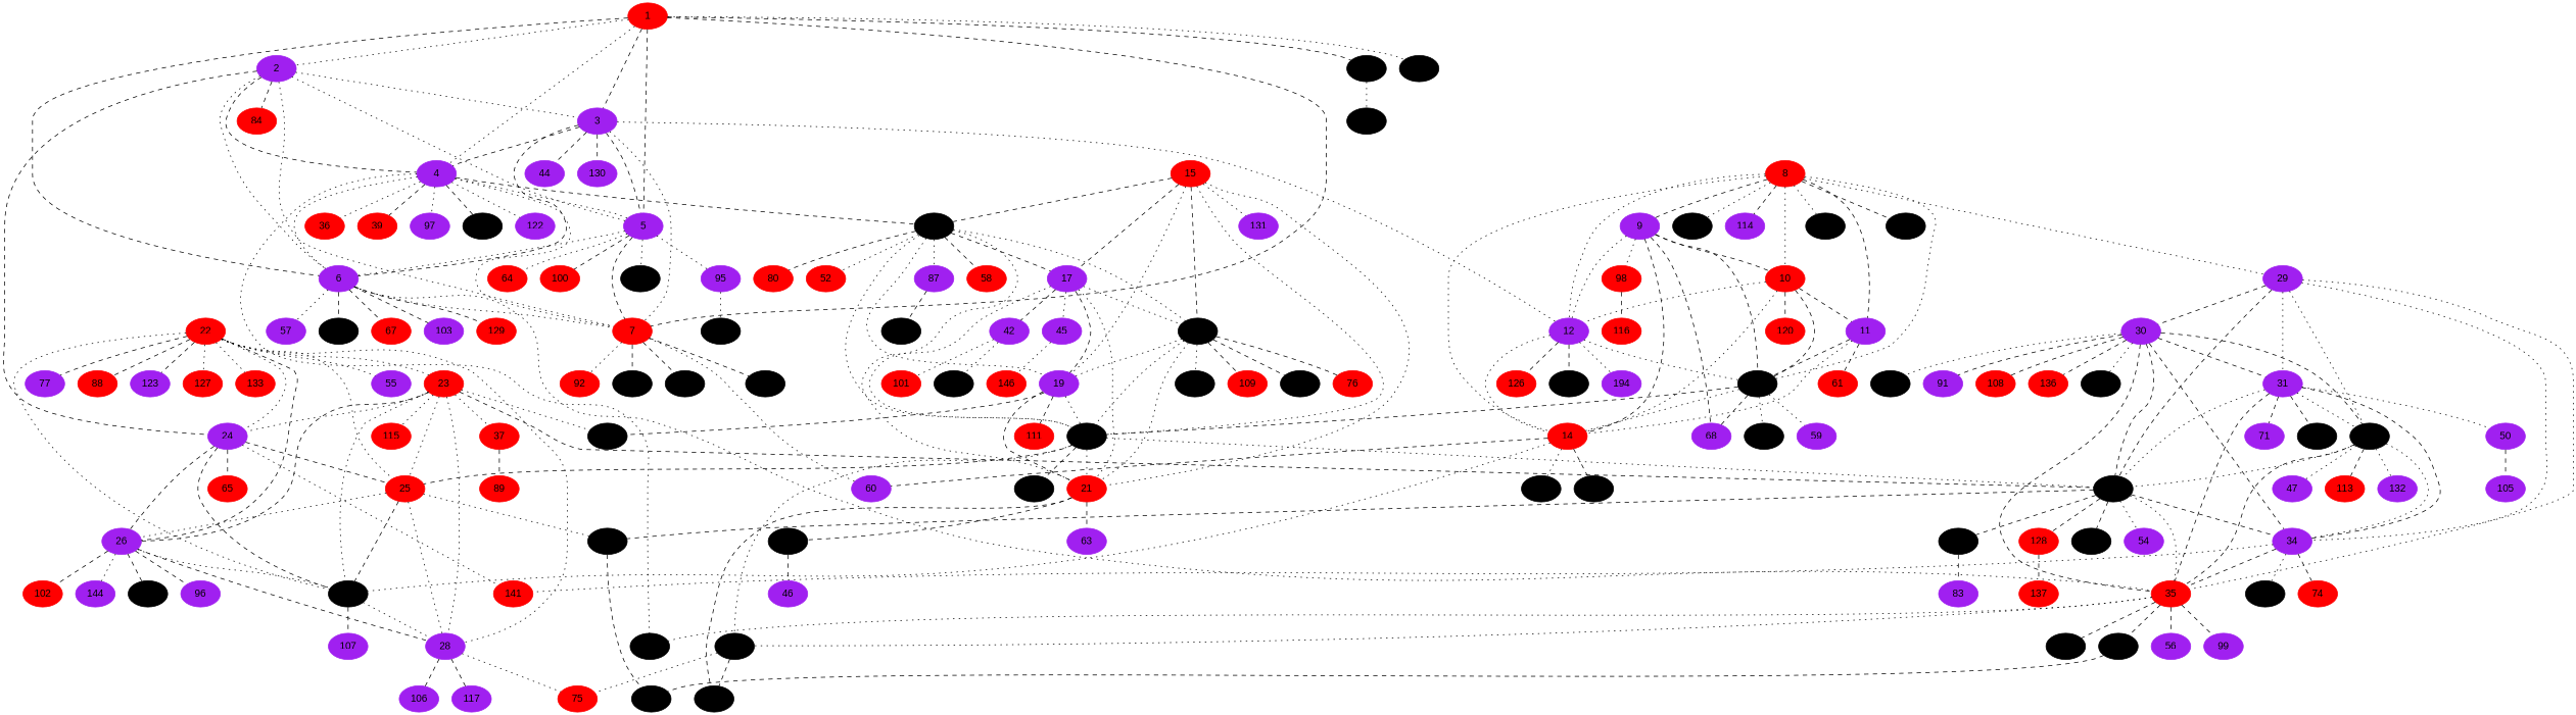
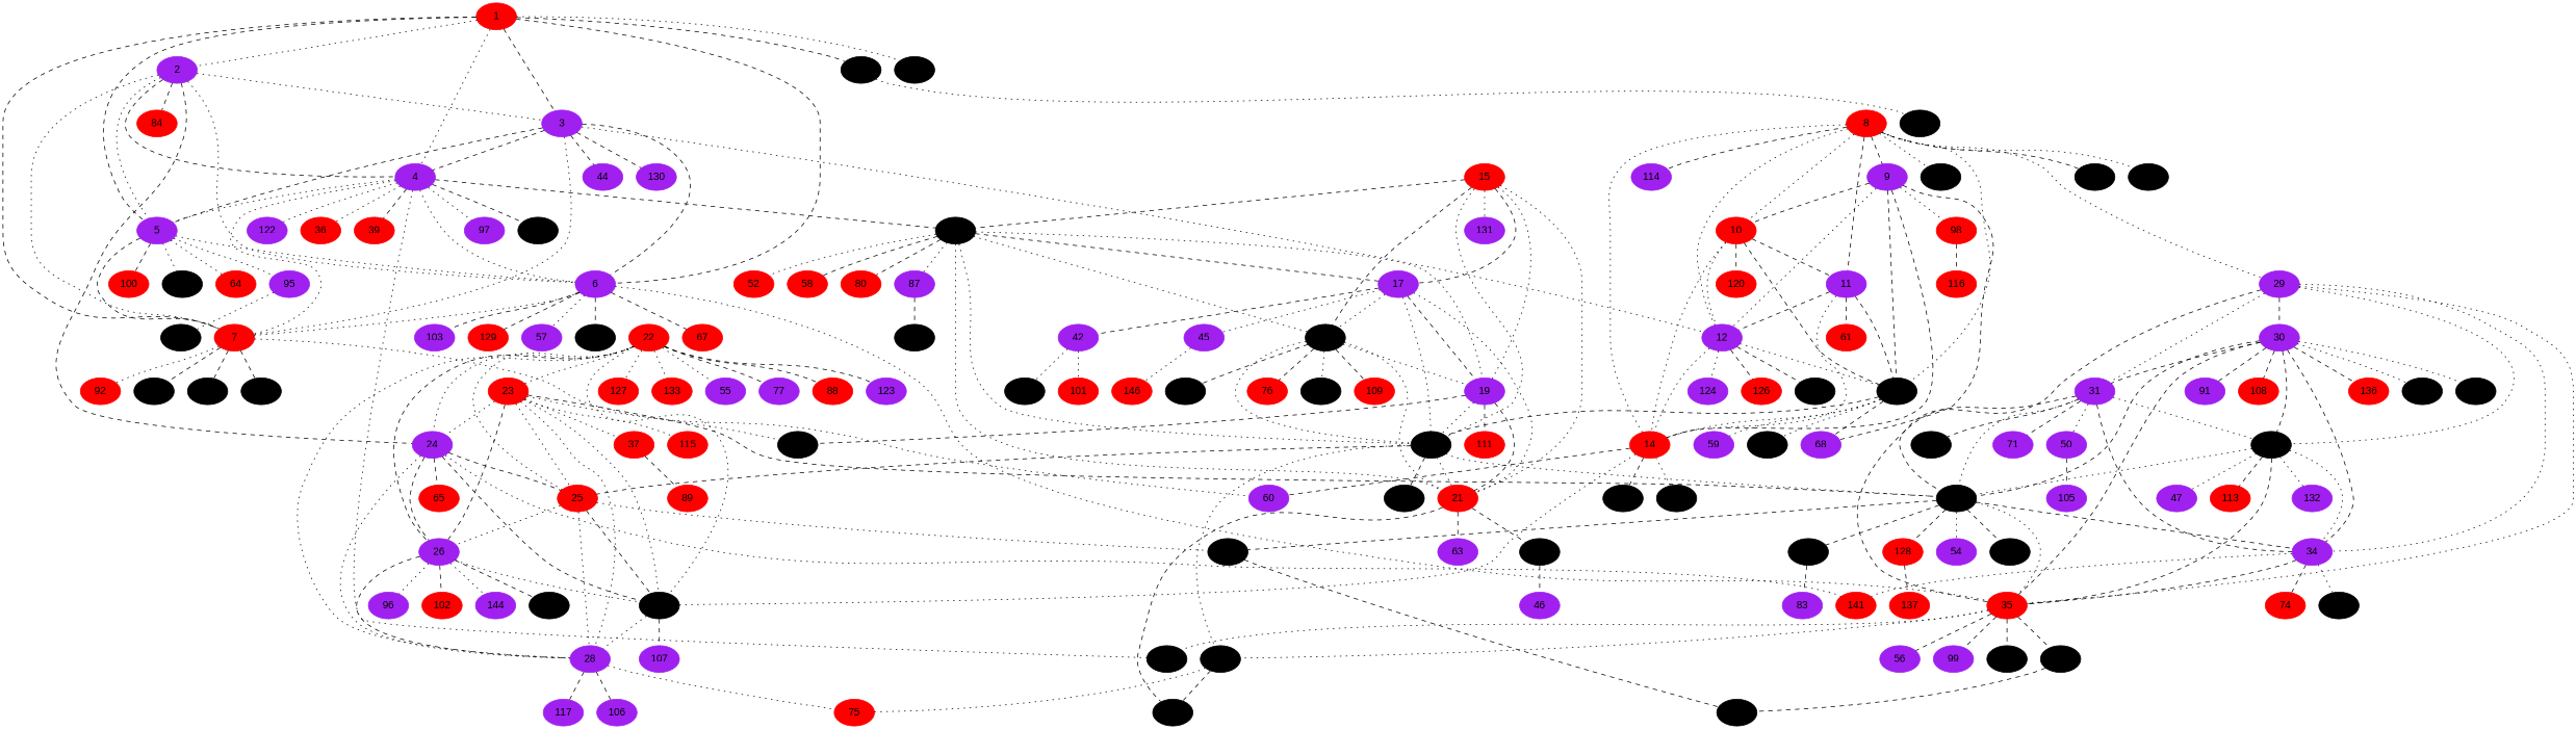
  graph {
    fontname="Liberation Sans"
    node [color=purple fontname="Liberation Sans" style=filled]
    edge [fontname="Liberation Sans" style=dashed]
    1 [color=red]
    2
    3
    4
    5
    6
    7 [color=red]
    62 [color=black]
    78 [color=black]
    24
    84 [color=red]
    12
    44
    130
    16 [color=black]
    36 [color=red]
    39 [color=red]
    49 [color=black]
    97
    112 [color=black]
    122
    64 [color=red]
    90 [color=black]
    95
    100 [color=red]
    35 [color=red]
    57
    66 [color=black]
    67 [color=red]
    103
    129 [color=red]
    60
    92 [color=red]
    93 [color=black]
    121 [color=black]
    134 [color=black]
    143 [color=black]
    27 [color=black]
    25 [color=red]
    26
    28
    65 [color=red]
    141 [color=red]
    13 [color=black]
    14 [color=red]
-   124 [label=194]
+   124
    126 [color=red]
    142 [color=black]
    20 [color=black]
    17
    18 [color=black]
    19
    21 [color=red]
    52 [color=red]
    58 [color=red]
    80 [color=red]
    87
    140 [color=black]
    53 [color=black]
    41 [color=black]
    43 [color=black]
    56
    99
    8 [color=red]
    9
    10 [color=red]
    11
    29
    73 [color=black]
    81 [color=black]
    110 [color=black]
    114
    98 [color=red]
    68
    120 [color=red]
    61 [color=red]
    59
    104 [color=black]
    119 [color=black]
    135 [color=black]
    33 [color=black]
    30
    31
    32 [color=black]
    34
    116 [color=red]
    40 [color=black]
    107
    15 [color=red]
    131
    42
    45
    76 [color=red]
    94 [color=black]
    109 [color=red]
    145 [color=black]
    85 [color=black]
    111 [color=red]
    38 [color=black]
    63
    125 [color=black]
    138 [color=black]
    101 [color=red]
    118 [color=black]
    146 [color=red]
    79 [color=black]
    51 [color=black]
    54
    70 [color=black]
    128 [color=red]
    75 [color=red]
    46
    22 [color=red]
    23 [color=red]
    55
    77
    88 [color=red]
    123
    127 [color=red]
    133 [color=red]
    37 [color=red]
    115 [color=red]
    69 [color=black]
    96
    102 [color=red]
    144
    106
    117
    89 [color=red]
    139 [color=black]
    48 [color=black]
    72 [color=black]
    91
    108 [color=red]
    136 [color=red]
    50
    71
    82 [color=black]
    47
    113 [color=red]
    132
    74 [color=red]
    86 [color=black]
    105
    83
    137 [color=red]
    1 -- 2 [style=dotted]
    1 -- 3
    1 -- 4 [style=dotted]
    1 -- 5
    1 -- 6
    1 -- 7
    1 -- 62
    1 -- 78 [style=dotted]
    2 -- 3 [style=dotted]
    2 -- 4
    2 -- 5 [style=dotted]
    2 -- 6 [style=dotted]
    2 -- 7 [style=dotted]
    2 -- 24
    2 -- 84
    3 -- 4
    3 -- 5
    3 -- 6
    3 -- 7 [style=dotted]
    3 -- 12 [style=dotted]
    3 -- 44
    3 -- 130
    4 -- 5 [style=dotted]
    4 -- 6 [style=dotted]
    4 -- 7 [style=dotted]
    4 -- 16
    4 -- 36 [style=dotted]
    4 -- 39
    4 -- 49 [style=dotted]
    4 -- 97 [style=dotted]
    4 -- 112
    4 -- 122 [style=dotted]
    5 -- 6 [style=dotted]
    5 -- 7
    5 -- 64 [style=dotted]
    5 -- 90 [style=dotted]
    5 -- 95 [style=dotted]
    5 -- 100
    6 -- 7 [style=dotted]
    6 -- 35 [style=dotted]
    6 -- 57 [style=dotted]
    6 -- 66
    6 -- 67
    6 -- 103
    6 -- 129
    7 -- 60 [style=dotted]
    7 -- 92 [style=dotted]
    7 -- 93
    7 -- 121
    7 -- 134
    62 -- 143 [style=dotted]
    24 -- 27
    24 -- 25
    24 -- 26
+   24 -- 28 [style=dotted]
    24 -- 65
    24 -- 141 [style=dotted]
    12 -- 13 [style=dotted]
    12 -- 14 [style=dotted]
    12 -- 124 [style=dotted]
    12 -- 126
    12 -- 142
    16 -- 20 [style=dotted]
    16 -- 17
    16 -- 18 [style=dotted]
    16 -- 19 [style=dotted]
    16 -- 21 [style=dotted]
    16 -- 52 [style=dotted]
    16 -- 58
    16 -- 80
    16 -- 87 [style=dotted]
    95 -- 140 [style=dotted]
    35 -- 49 [style=dotted]
    35 -- 53 [style=dotted]
    35 -- 41
    35 -- 43
    35 -- 56
    35 -- 99
    27 -- 28 [style=dotted]
    27 -- 107
    25 -- 27
    25 -- 26 [style=dotted]
    25 -- 28 [style=dotted]
    25 -- 79 [style=dotted]
    26 -- 27 [style=dotted]
    26 -- 28
    26 -- 69
-   26 -- 96
+   26 -- 96 [style=dotted]
    26 -- 102
    26 -- 144 [style=dotted]
    28 -- 75 [style=dotted]
    28 -- 106
    28 -- 117
    13 -- 14 [style=dotted]
    13 -- 20
    13 -- 68
    13 -- 59 [style=dotted]
    13 -- 104 [style=dotted]
    14 -- 60
    14 -- 27 [style=dotted]
    14 -- 119 [style=dotted]
    14 -- 135
    20 -- 25
    20 -- 21 [style=dotted]
    20 -- 53 [style=dotted]
    20 -- 33 [style=dotted]
    20 -- 40
    17 -- 20 [style=dotted]
    17 -- 18 [style=dotted]
    17 -- 19
    17 -- 21 [style=dotted]
    17 -- 42
    17 -- 45 [style=dotted]
    18 -- 20 [style=dotted]
    18 -- 19 [style=dotted]
    18 -- 21 [style=dotted]
    18 -- 76
    18 -- 94 [style=dotted]
    18 -- 109
    18 -- 145
    19 -- 20 [style=dotted]
    19 -- 21
    19 -- 85
    19 -- 111
    21 -- 38
    21 -- 63
    21 -- 125
    87 -- 138
    53 -- 125
    53 -- 75 [style=dotted]
    43 -- 139
    8 -- 12 [style=dotted]
    8 -- 13 [style=dotted]
    8 -- 14 [style=dotted]
    8 -- 9
    8 -- 10 [style=dotted]
    8 -- 11
    8 -- 29 [style=dotted]
    8 -- 73 [style=dotted]
    8 -- 81
    8 -- 110 [style=dotted]
    8 -- 114
    9 -- 12 [style=dotted]
    9 -- 13
    9 -- 14
    9 -- 10
    9 -- 98 [style=dotted]
    9 -- 68
    10 -- 12 [style=dotted]
    10 -- 13
    10 -- 14 [style=dotted]
    10 -- 11
    10 -- 120
+   11 -- 12
    11 -- 13
    11 -- 14 [style=dotted]
    11 -- 61
    29 -- 35 [style=dotted]
    29 -- 33
    29 -- 30
    29 -- 31 [style=dotted]
    29 -- 32 [style=dotted]
    29 -- 34 [style=dotted]
    98 -- 116
    33 -- 35 [style=dotted]
    33 -- 34
    33 -- 79
    33 -- 51
    33 -- 54 [style=dotted]
    33 -- 70
    33 -- 128
    30 -- 35
    30 -- 33
    30 -- 31
    30 -- 32
    30 -- 34
    30 -- 48 [style=dotted]
    30 -- 72 [style=dotted]
    30 -- 91
    30 -- 108
    30 -- 136
    31 -- 35
    31 -- 33 [style=dotted]
    31 -- 32 [style=dotted]
    31 -- 34
    31 -- 50 [style=dotted]
    31 -- 71
    31 -- 82
    32 -- 35
    32 -- 33 [style=dotted]
    32 -- 34 [style=dotted]
    32 -- 47 [style=dotted]
    32 -- 113
    32 -- 132 [style=dotted]
    34 -- 35
    34 -- 141 [style=dotted]
    34 -- 74
    34 -- 86 [style=dotted]
    15 -- 16
    15 -- 20 [style=dotted]
    15 -- 17
    15 -- 18
    15 -- 19 [style=dotted]
    15 -- 21 [style=dotted]
    15 -- 131 [style=dotted]
    42 -- 101 [style=dotted]
    42 -- 118 [style=dotted]
    45 -- 146 [style=dotted]
    38 -- 46
    79 -- 139
    70 -- 83
    128 -- 137
    22 -- 24 [style=dotted]
    22 -- 27 [style=dotted]
    22 -- 25 [style=dotted]
    22 -- 26
    22 -- 28 [style=dotted]
    22 -- 23 [style=dotted]
    22 -- 55 [style=dotted]
    22 -- 77
    22 -- 88
    22 -- 123
    22 -- 127 [style=dotted]
    22 -- 133 [style=dotted]
    23 -- 24 [style=dotted]
    23 -- 27 [style=dotted]
    23 -- 25 [style=dotted]
    23 -- 26
    23 -- 28 [style=dotted]
    23 -- 33
    23 -- 85 [style=dotted]
    23 -- 37 [style=dotted]
    23 -- 115 [style=dotted]
    37 -- 89
    50 -- 105
  }
